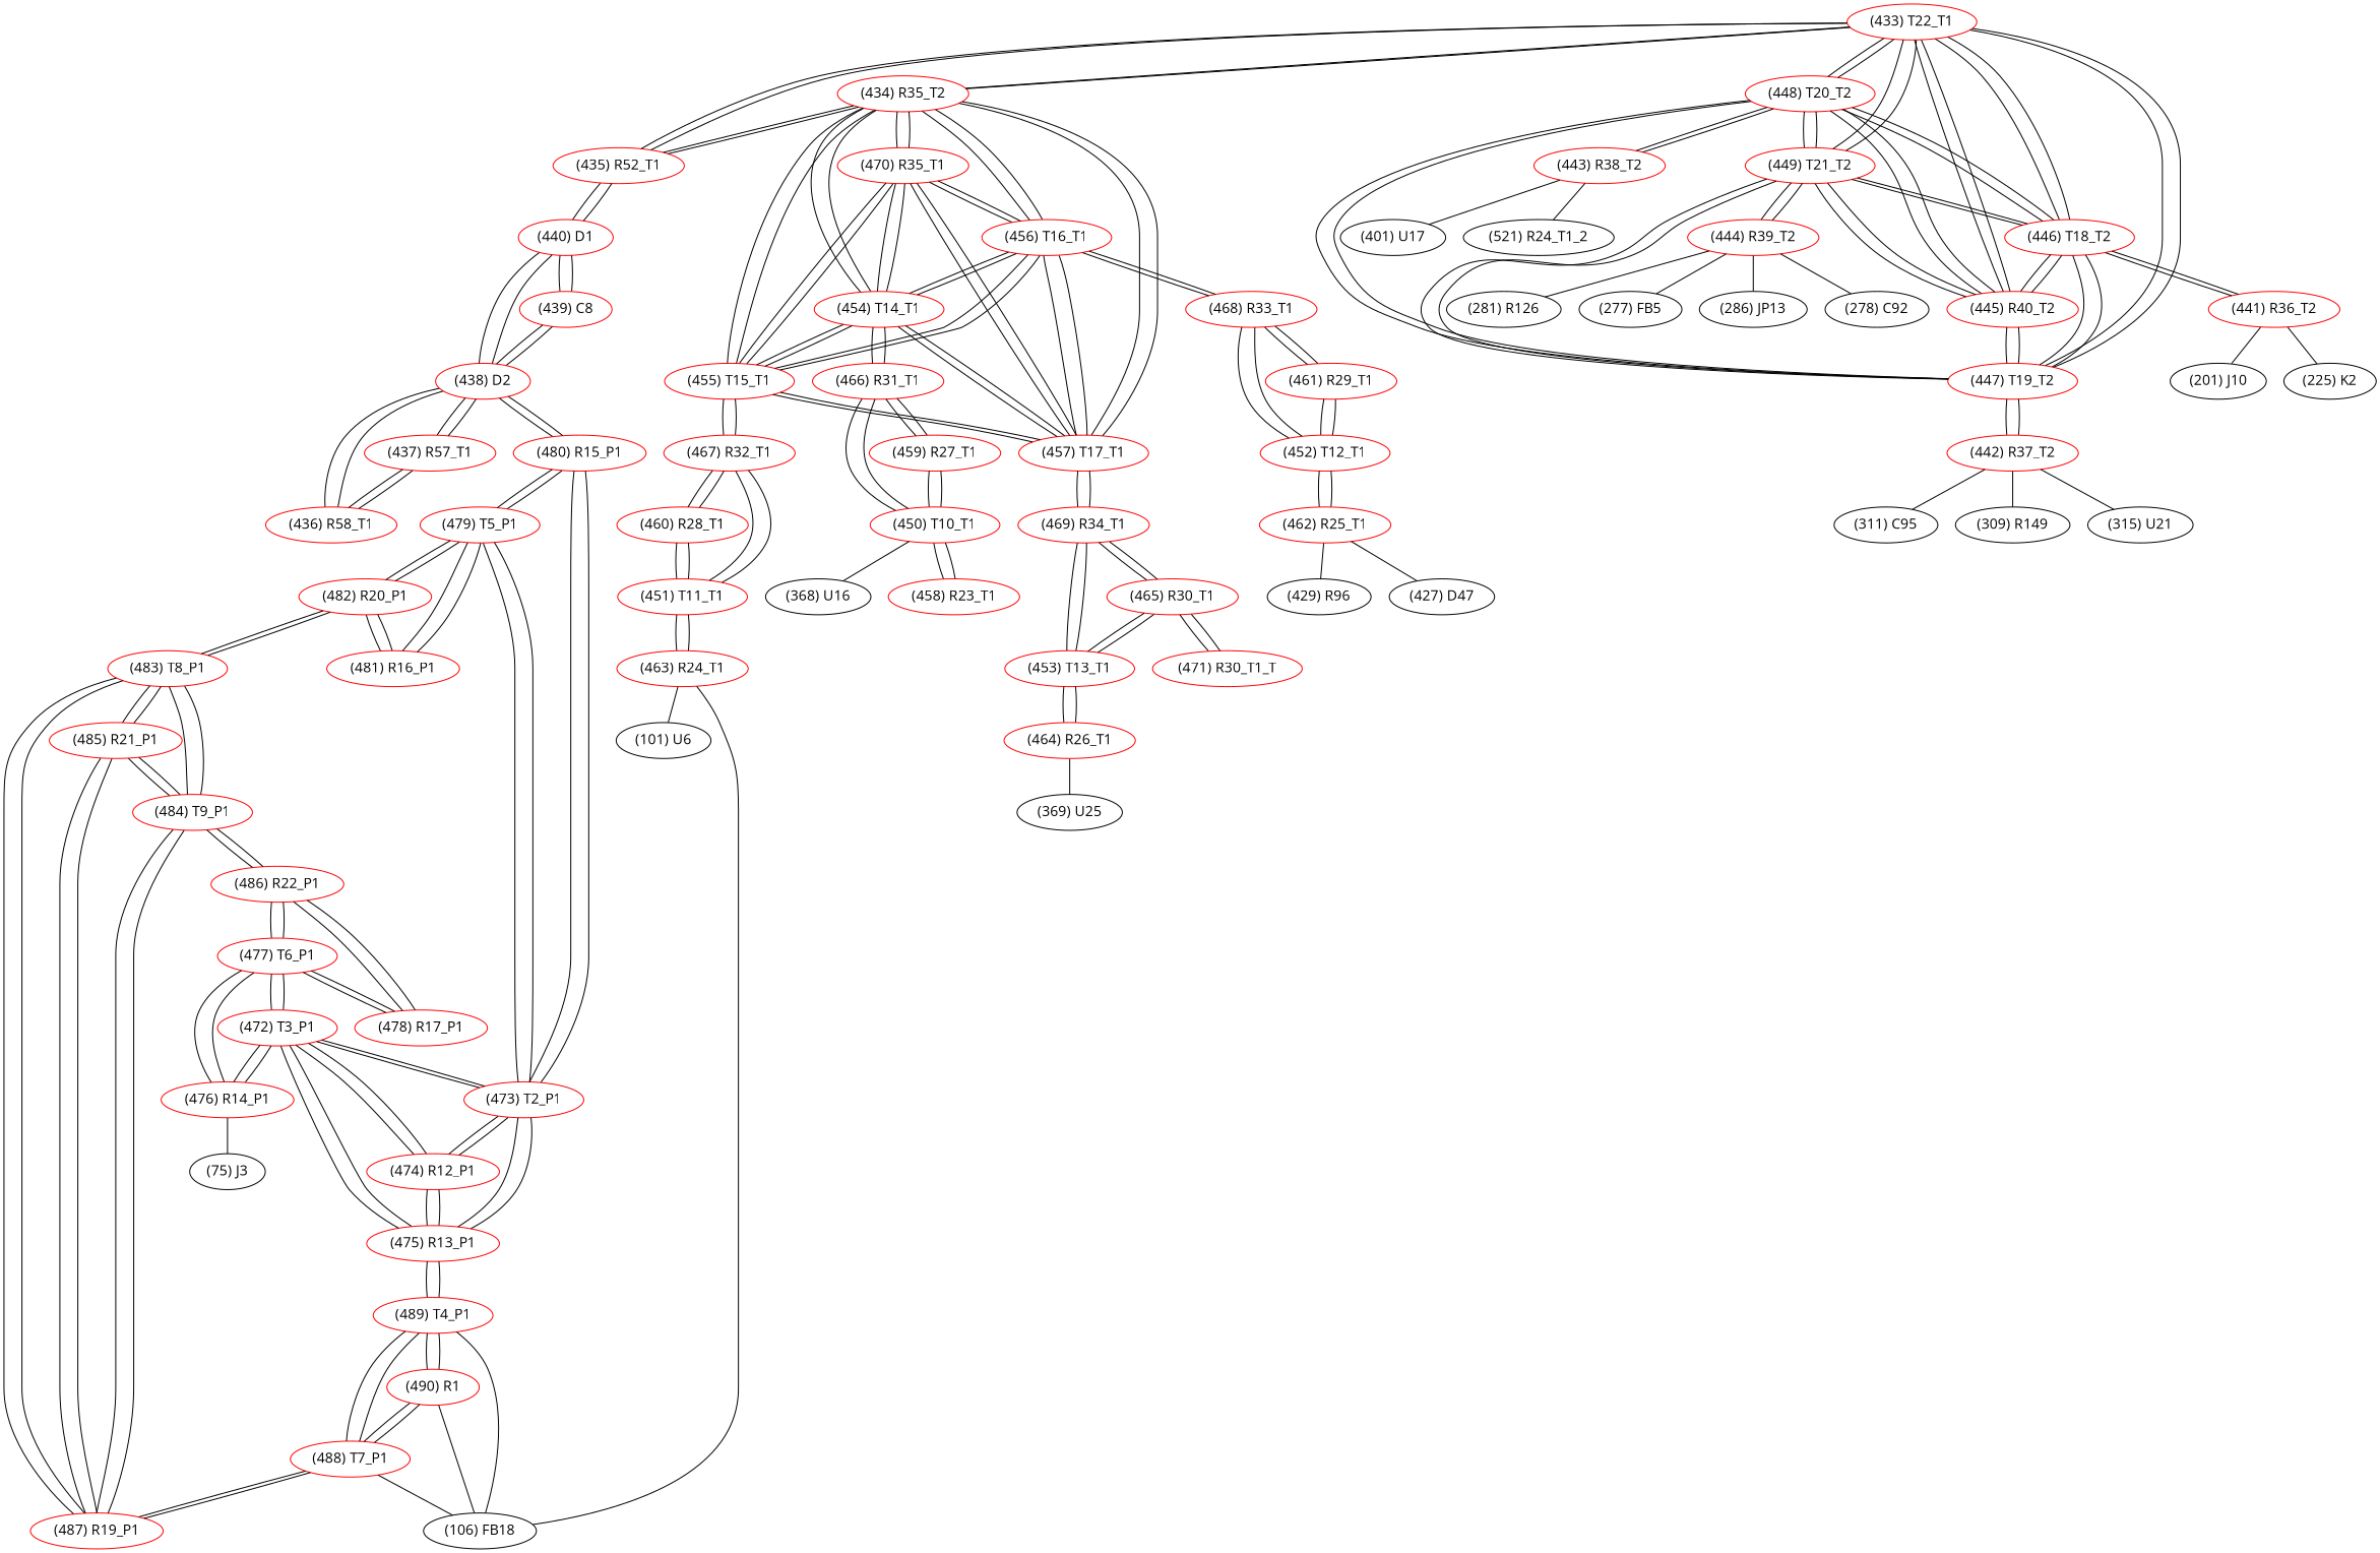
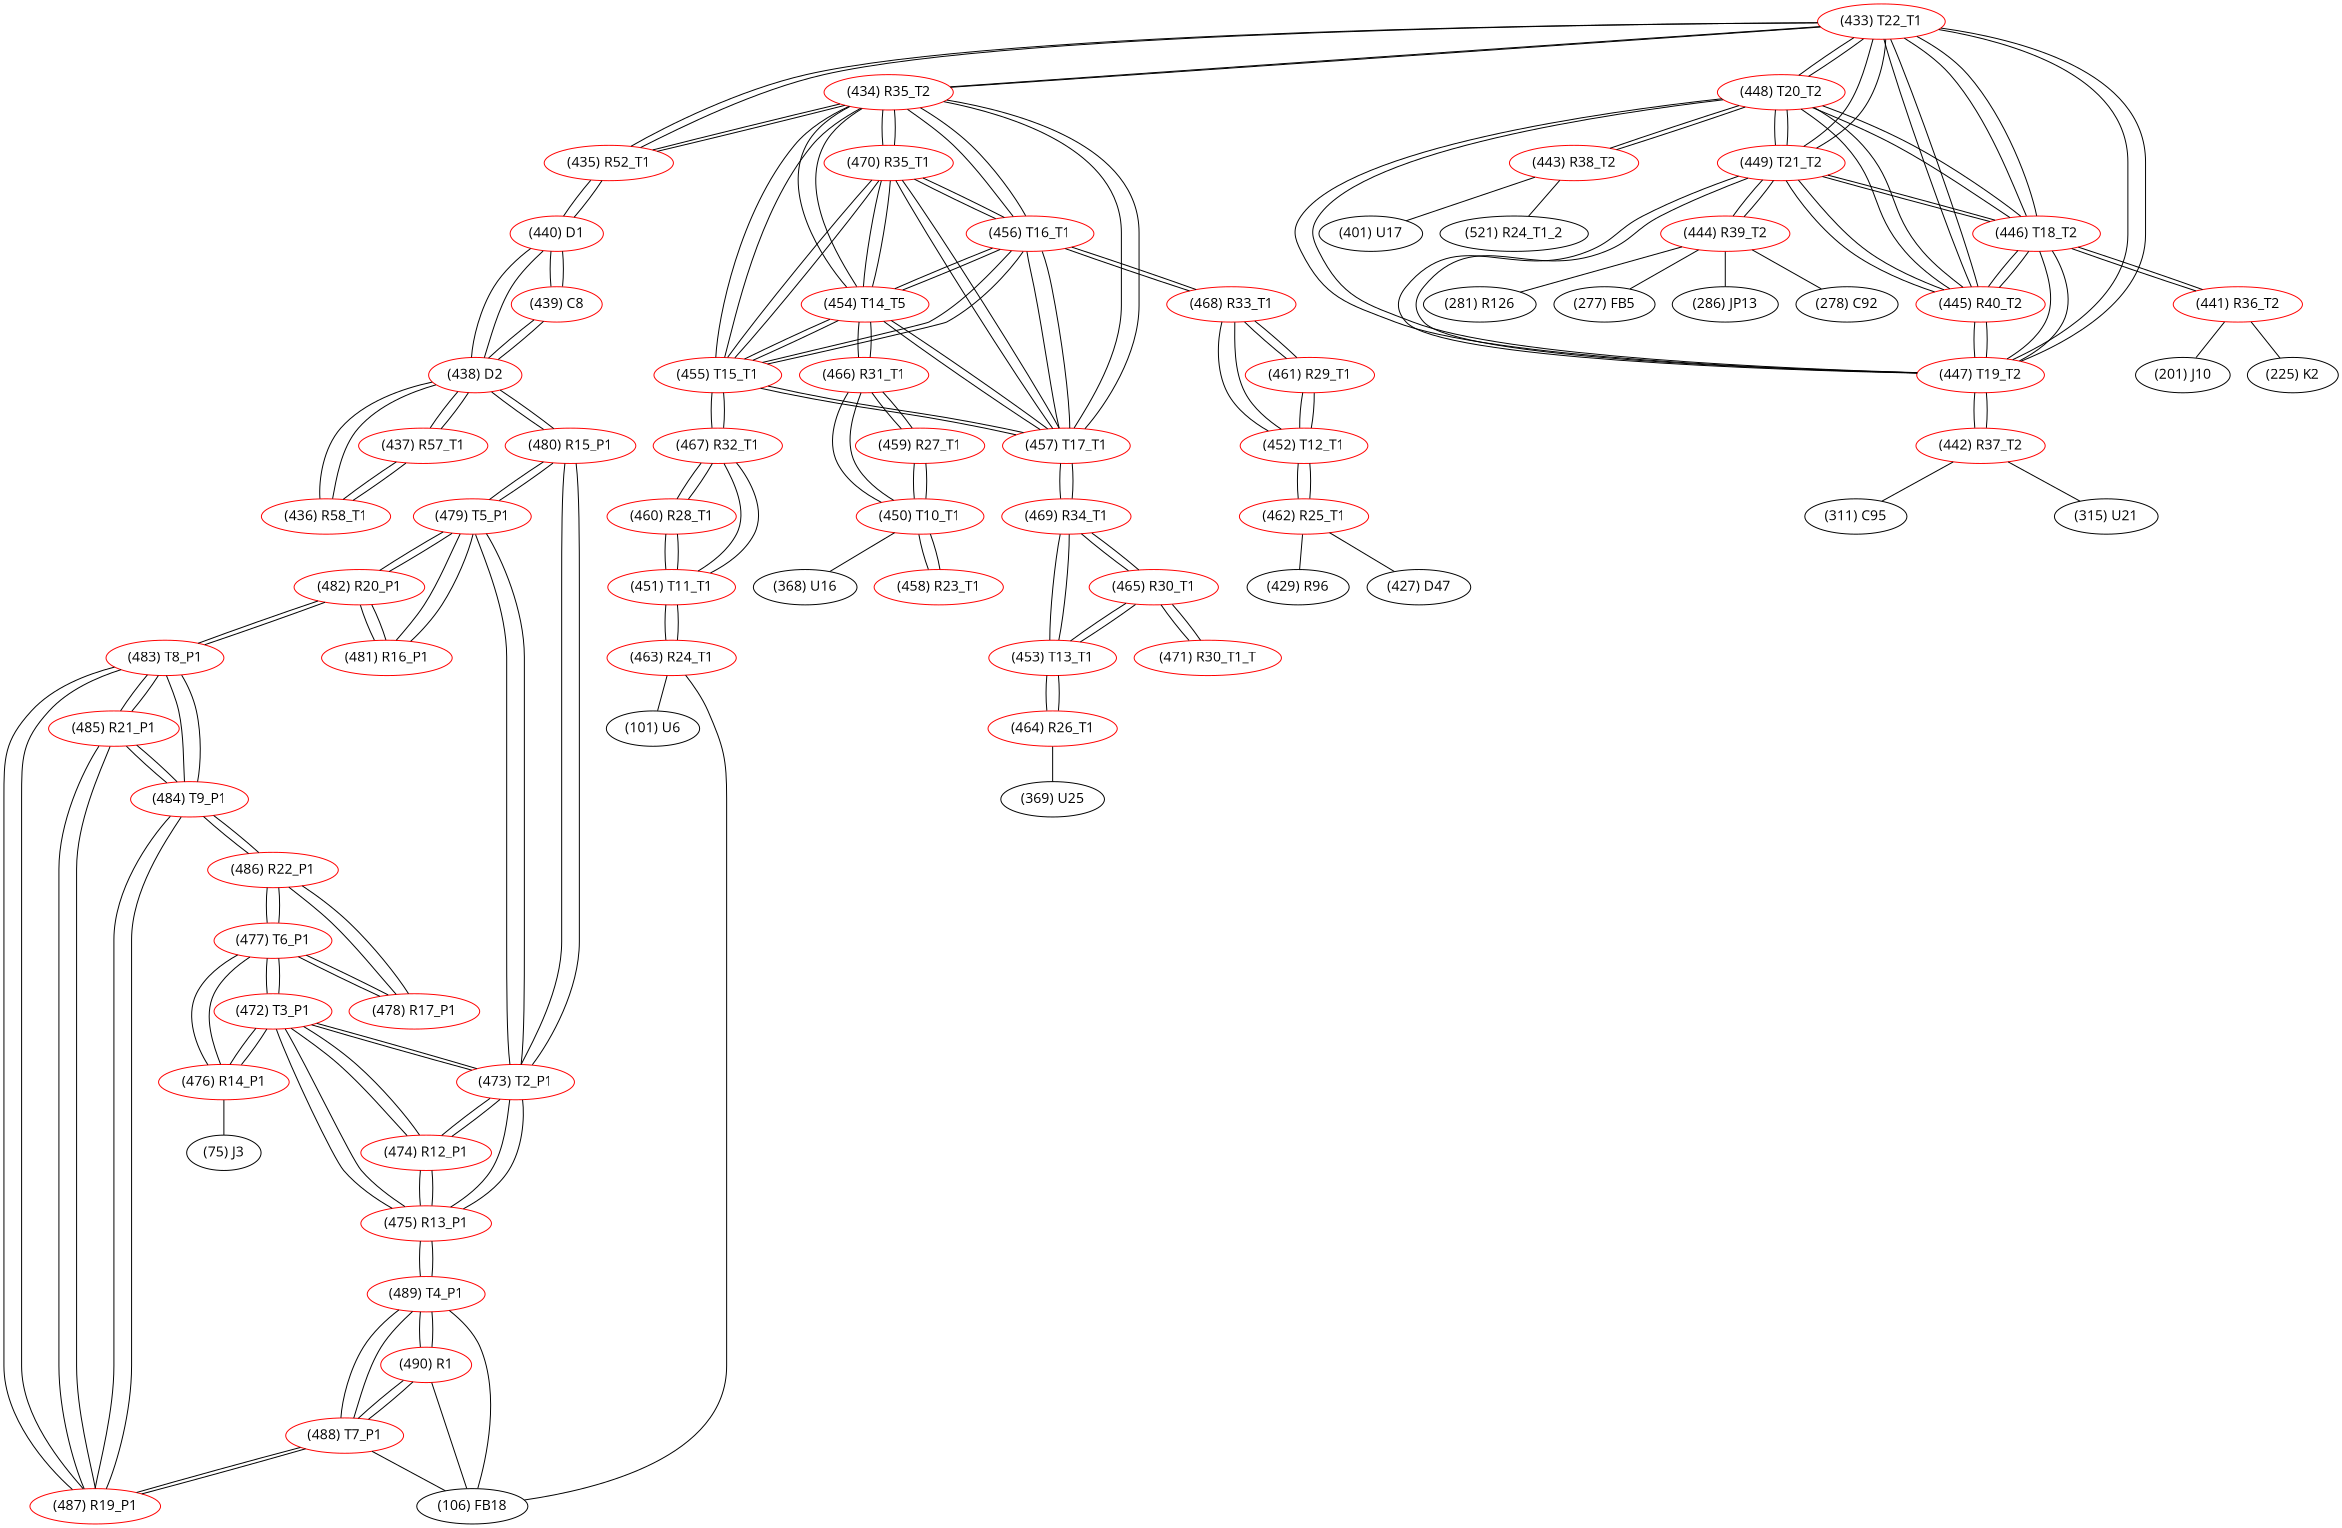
  graph {
    fontname="Open Sans"
    node [color=red fontname="Open Sans"]
    edge [fontname="Open Sans"]
    n1 [label="(433) T22_T1"]
    n2 [label="(434) R35_T2"]
    n3 [label="(435) R52_T1"]
    n4 [label="(448) T20_T2"]
    n5 [label="(449) T21_T2"]
    n6 [label="(447) T19_T2"]
    n7 [label="(445) R40_T2"]
    n8 [label="(446) T18_T2"]
-   n9 [label="(454) T14_T1"]
+   n9 [label="(454) T14_T5"]
    n10 [label="(455) T15_T1"]
    n11 [label="(457) T17_T1"]
    n12 [label="(456) T16_T1"]
    n13 [label="(470) R35_T1"]
    n14 [label="(440) D1"]
    n15 [label="(443) R38_T2"]
    n16 [label="(444) R39_T2"]
    n17 [label="(442) R37_T2"]
    n18 [label="(441) R36_T2"]
    n19 [label="(466) R31_T1"]
    n20 [label="(467) R32_T1"]
    n21 [label="(469) R34_T1"]
    n22 [label="(468) R33_T1"]
    n23 [label="(438) D2"]
    n24 [label="(439) C8"]
    n25 [label="(401) U17" color=""]
    n26 [label="(521) R24_T1_2" color=""]
    n27 [label="(281) R126" color=""]
    n28 [label="(277) FB5" color=""]
    n29 [label="(286) JP13" color=""]
    n30 [label="(278) C92" color=""]
    n31 [label="(315) U21" color=""]
    n32 [label="(311) C95" color=""]
-   n33 [label="(309) R149" color=""]
    n34 [label="(201) J10" color=""]
    n35 [label="(225) K2" color=""]
    n36 [label="(450) T10_T1"]
    n37 [label="(459) R27_T1"]
    n38 [label="(451) T11_T1"]
    n39 [label="(460) R28_T1"]
    n40 [label="(453) T13_T1"]
    n41 [label="(465) R30_T1"]
    n42 [label="(452) T12_T1"]
    n43 [label="(461) R29_T1"]
    n44 [label="(436) R58_T1"]
    n45 [label="(437) R57_T1"]
    n46 [label="(480) R15_P1"]
    n47 [label="(473) T2_P1"]
    n48 [label="(479) T5_P1"]
    n49 [label="(472) T3_P1"]
    n50 [label="(475) R13_P1"]
    n51 [label="(474) R12_P1"]
    n52 [label="(481) R16_P1"]
    n53 [label="(482) R20_P1"]
    n54 [label="(458) R23_T1"]
    n55 [label="(368) U16" color=""]
    n56 [label="(463) R24_T1"]
    n57 [label="(106) FB18" color=""]
    n58 [label="(101) U6" color=""]
    n59 [label="(462) R25_T1"]
    n60 [label="(429) R96" color=""]
    n61 [label="(427) D47" color=""]
    n62 [label="(464) R26_T1"]
    n63 [label="(471) R30_T1_T"]
    n64 [label="(369) U25" color=""]
    n65 [label="(476) R14_P1"]
    n66 [label="(477) T6_P1"]
    n67 [label="(75) J3" color=""]
    n68 [label="(486) R22_P1"]
    n69 [label="(478) R17_P1"]
    n70 [label="(489) T4_P1"]
    n71 [label="(484) T9_P1"]
    n72 [label="(488) T7_P1"]
    n73 [label="(490) R1"]
    n74 [label="(483) T8_P1"]
    n75 [label="(487) R19_P1"]
    n76 [label="(485) R21_P1"]
    n1 -- n2
    n1 -- n3
    n1 -- n4
    n1 -- n5
    n1 -- n6
    n1 -- n7
    n1 -- n8
    n2 -- n1
    n2 -- n3
    n2 -- n9
    n2 -- n10
    n2 -- n11
    n2 -- n12
    n2 -- n13
    n3 -- n1
    n3 -- n2
    n3 -- n14
    n4 -- n1
    n4 -- n5
    n4 -- n6
    n4 -- n7
    n4 -- n8
    n4 -- n15
    n5 -- n1
    n5 -- n4
    n5 -- n6
    n5 -- n7
    n5 -- n8
    n5 -- n16
    n6 -- n1
    n6 -- n4
    n6 -- n5
    n6 -- n7
    n6 -- n8
    n6 -- n17
    n7 -- n1
    n7 -- n4
    n7 -- n5
    n7 -- n6
    n7 -- n8
    n8 -- n1
    n8 -- n4
    n8 -- n5
    n8 -- n6
    n8 -- n7
    n8 -- n18
    n9 -- n2
    n9 -- n10
    n9 -- n11
    n9 -- n12
    n9 -- n13
    n9 -- n19
    n10 -- n2
    n10 -- n9
    n10 -- n11
    n10 -- n12
    n10 -- n13
    n10 -- n20
    n11 -- n2
    n11 -- n9
    n11 -- n10
    n11 -- n12
    n11 -- n13
    n11 -- n21
    n12 -- n2
    n12 -- n9
    n12 -- n10
    n12 -- n11
    n12 -- n13
    n12 -- n22
    n13 -- n2
    n13 -- n9
    n13 -- n10
    n13 -- n11
    n13 -- n12
    n14 -- n3
    n14 -- n23
    n14 -- n24
    n15 -- n4
    n15 -- n25
    n15 -- n26
    n16 -- n5
    n16 -- n27
    n16 -- n28
    n16 -- n29
    n16 -- n30
    n17 -- n6
    n17 -- n31
    n17 -- n32
-   n17 -- n33
    n18 -- n8
    n18 -- n34
    n18 -- n35
    n19 -- n9
    n19 -- n36
    n19 -- n37
    n20 -- n10
    n20 -- n38
    n20 -- n39
    n21 -- n11
    n21 -- n40
    n21 -- n41
    n22 -- n12
    n22 -- n42
    n22 -- n43
    n23 -- n14
    n23 -- n24
    n23 -- n44
    n23 -- n45
    n23 -- n46
    n24 -- n14
    n24 -- n23
    n36 -- n19
    n36 -- n37
    n36 -- n54
    n36 -- n55
    n37 -- n19
    n37 -- n36
    n38 -- n20
    n38 -- n39
    n38 -- n56
    n39 -- n20
    n39 -- n38
    n40 -- n21
    n40 -- n41
    n40 -- n62
    n41 -- n21
    n41 -- n40
    n41 -- n63
    n42 -- n22
    n42 -- n43
    n42 -- n59
    n43 -- n22
    n43 -- n42
    n44 -- n23
    n44 -- n45
    n45 -- n23
    n45 -- n44
    n46 -- n23
    n46 -- n47
    n46 -- n48
    n47 -- n46
    n47 -- n48
    n47 -- n49
    n47 -- n50
    n47 -- n51
    n48 -- n46
    n48 -- n47
    n48 -- n52
    n48 -- n53
    n49 -- n47
    n49 -- n50
    n49 -- n51
    n49 -- n65
    n49 -- n66
    n50 -- n47
    n50 -- n49
    n50 -- n51
    n50 -- n70
    n51 -- n47
    n51 -- n49
    n51 -- n50
    n52 -- n48
    n52 -- n53
    n53 -- n48
    n53 -- n52
    n53 -- n74
    n54 -- n36
    n56 -- n38
    n56 -- n57
    n56 -- n58
    n59 -- n42
    n59 -- n60
    n59 -- n61
    n62 -- n40
    n62 -- n64
    n63 -- n41
    n65 -- n49
    n65 -- n66
    n65 -- n67
    n66 -- n49
    n66 -- n65
    n66 -- n68
    n66 -- n69
    n68 -- n66
    n68 -- n69
    n68 -- n71
    n69 -- n66
    n69 -- n68
    n70 -- n50
    n70 -- n57
    n70 -- n72
    n70 -- n73
    n71 -- n68
    n71 -- n74
    n71 -- n75
    n71 -- n76
    n72 -- n57
    n72 -- n70
    n72 -- n73
    n72 -- n75
    n73 -- n57
    n73 -- n70
    n73 -- n72
    n74 -- n53
    n74 -- n71
    n74 -- n75
    n74 -- n76
    n75 -- n71
    n75 -- n72
    n75 -- n74
    n75 -- n76
    n76 -- n71
    n76 -- n74
    n76 -- n75
  }
